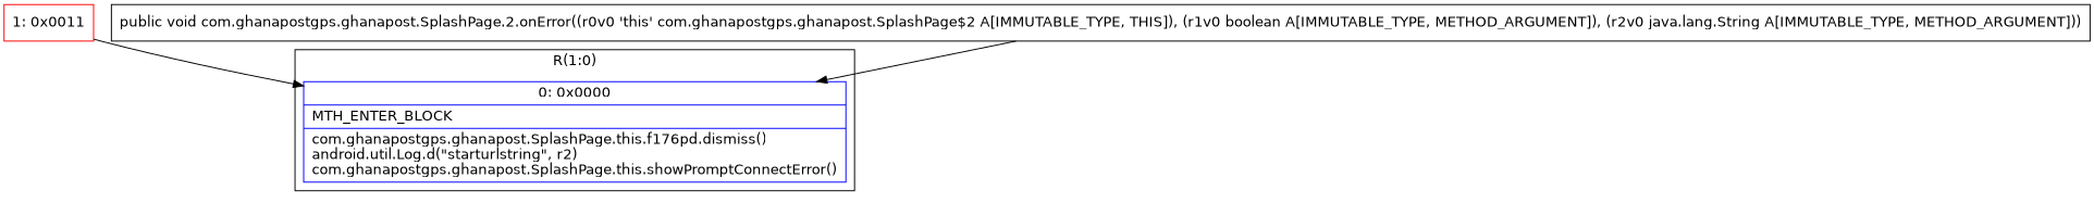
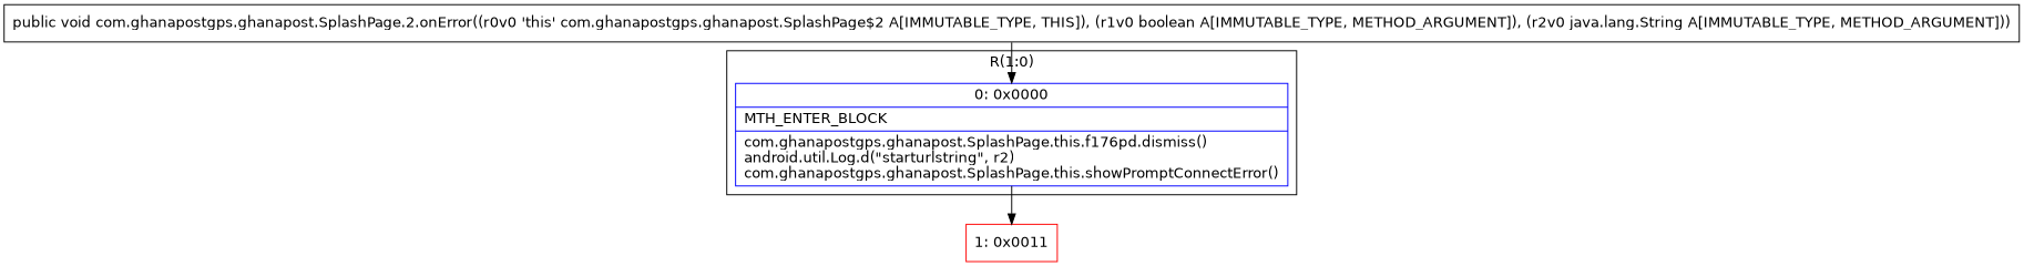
  digraph {
    fontname="DejaVu Sans"
    node [shape=record fontname="DejaVu Sans"]
    edge [fontname="DejaVu Sans"]
    n1 [color=blue label="{0\:\ 0x0000|MTH_ENTER_BLOCK\l|com.ghanapostgps.ghanapost.SplashPage.this.f176pd.dismiss()\landroid.util.Log.d(\"starturlstring\", r2)\lcom.ghanapostgps.ghanapost.SplashPage.this.showPromptConnectError()\l}"]
    n2 [color=red label="{1\:\ 0x0011}"]
    n3 [label="{public void com.ghanapostgps.ghanapost.SplashPage.2.onError((r0v0 'this' com.ghanapostgps.ghanapost.SplashPage$2 A[IMMUTABLE_TYPE, THIS]), (r1v0 boolean A[IMMUTABLE_TYPE, METHOD_ARGUMENT]), (r2v0 java.lang.String A[IMMUTABLE_TYPE, METHOD_ARGUMENT])) }"]
    subgraph cluster_1 {
      label="R(1:0)"
      n1
    }
-   n2 -> n1
+   n1 -> n2
    n3 -> n1
  }
